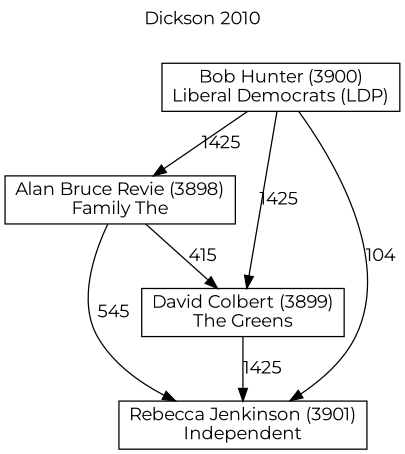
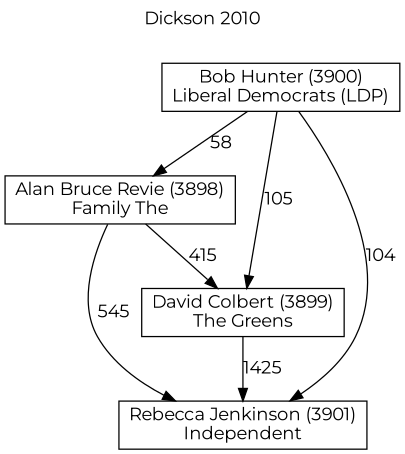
  digraph {
    fontname=Montserrat
    label="Dickson 2010"
    labelloc=t
    mclimit=10
    node [fontname=Montserrat shape=box]
    edge [fontname=Montserrat]
    n1 [label="Alan Bruce Revie (3898)\nFamily The"]
    n2 [label="David Colbert (3899)\nThe Greens"]
    n3 [label="Rebecca Jenkinson (3901)\nIndependent"]
    n4 [label="Bob Hunter (3900)\nLiberal Democrats (LDP)"]
    n1 -> n2 [label=415]
    n1 -> n3 [label=545]
    n2 -> n3 [label=1425]
-   n4 -> n1 [label=1425]
-   n4 -> n2 [label=1425]
+   n4 -> n1 [label=58]
+   n4 -> n2 [label=105]
    n4 -> n3 [label=104]
  }
